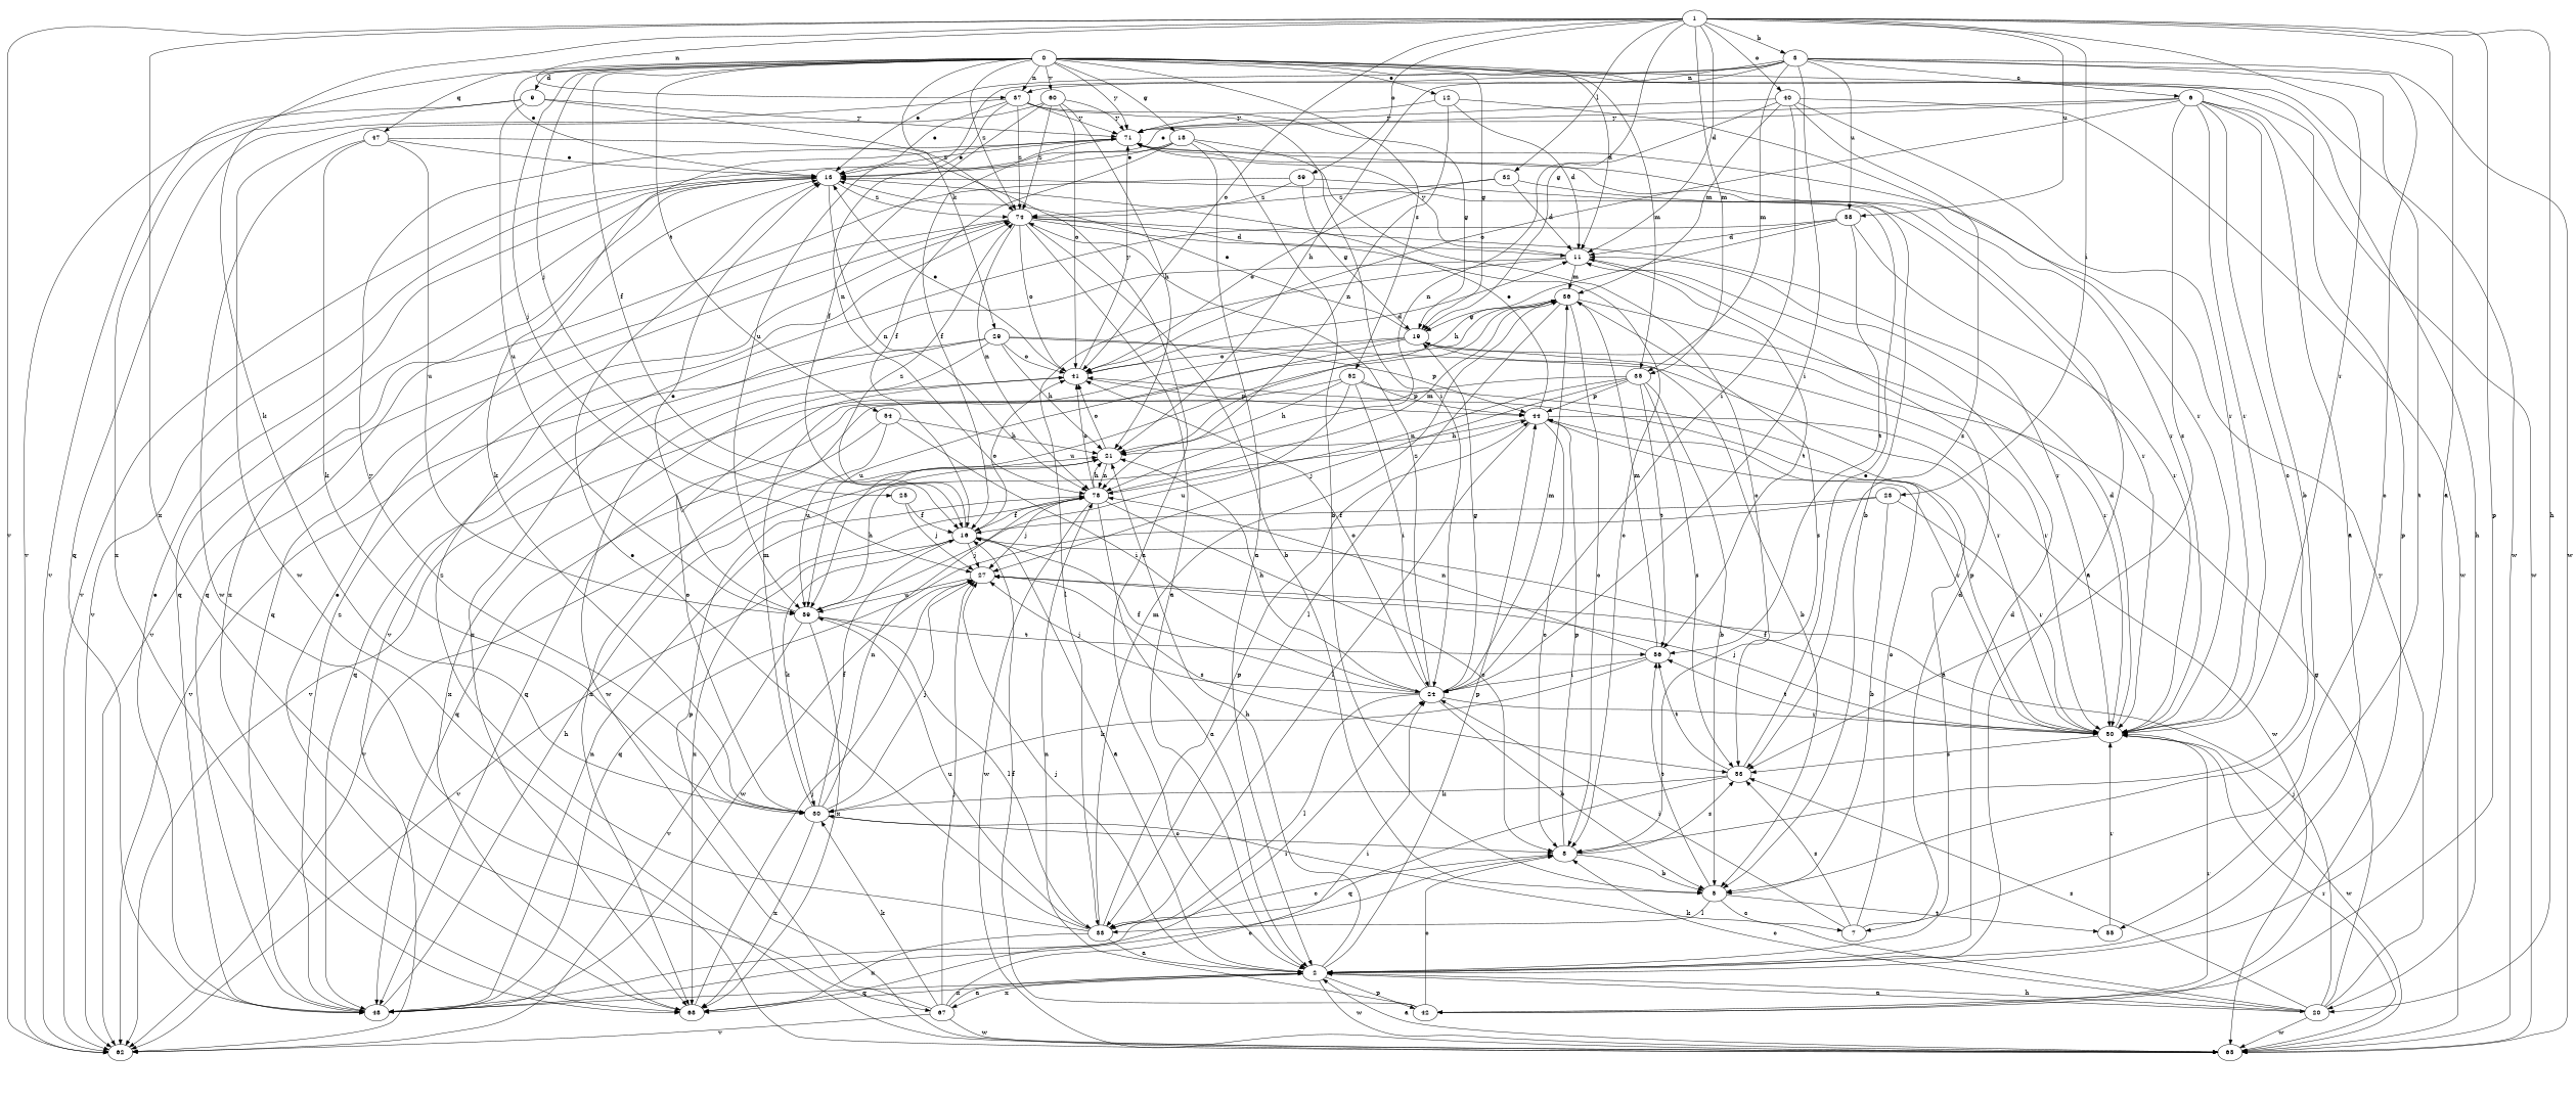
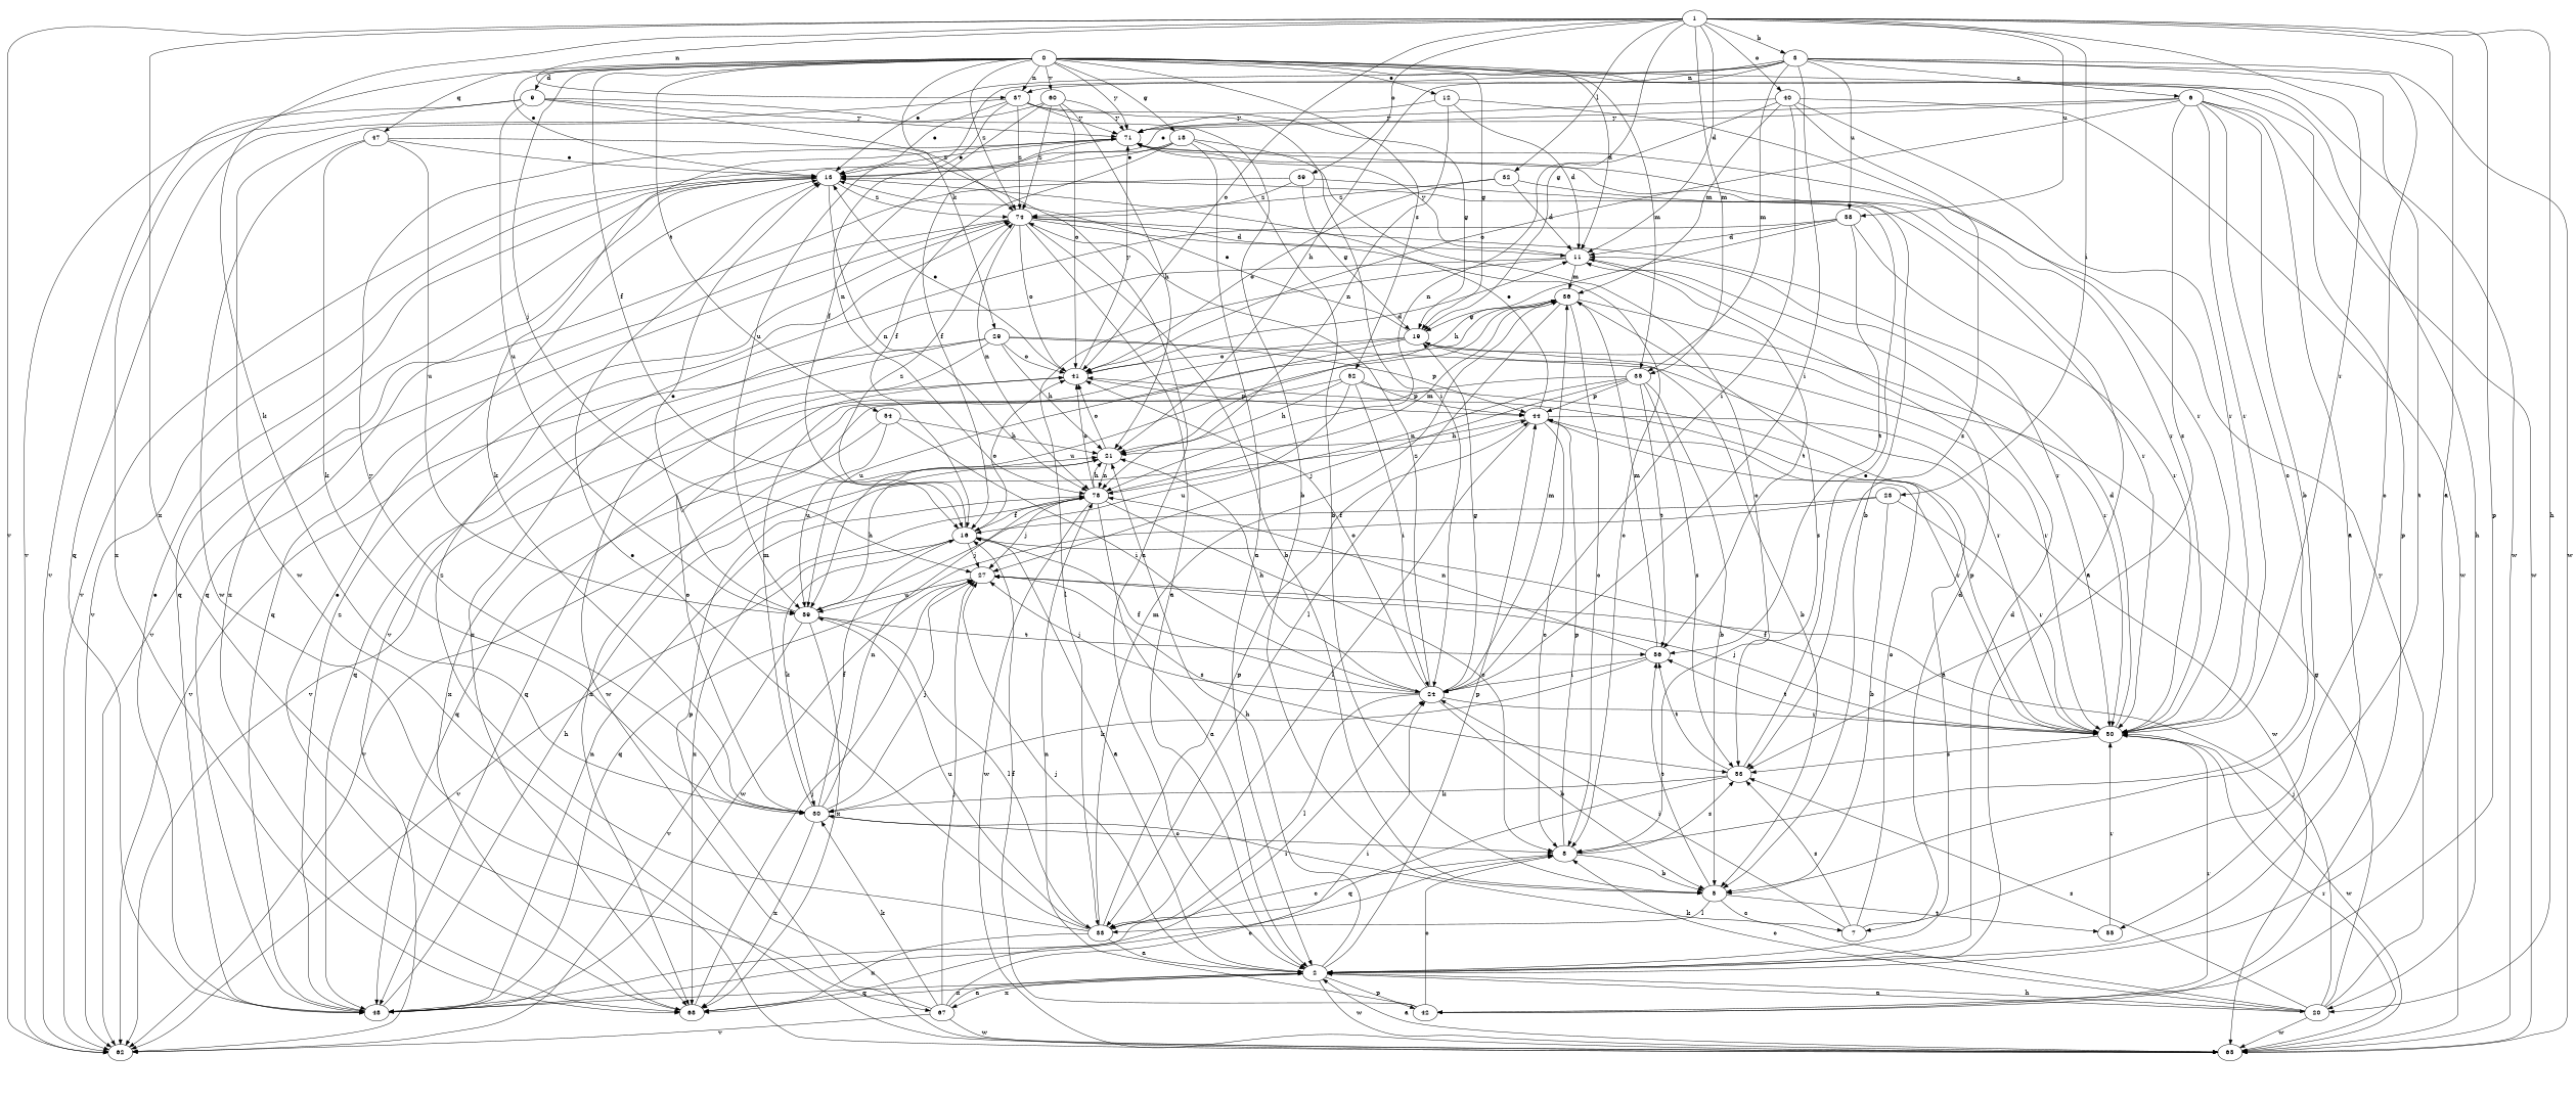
  strict digraph {
    0
    9
    11
    12
    13
    16
    18
    19
    20
-   25
    27
    29
    35
    37
    42
    47
    52
    54
    60
    62
    65
    71
    74
    68
    59
    5
    33
    56
    36
    50
    n31 [label=78]
    48
    2
    30
    41
    8
    53
    21
    44
    24
    1
    3
    23
    32
    39
    40
    58
    67
    6
    7
    55
    0 -> 9 [label=d]
    0 -> 11 [label=d]
    0 -> 12 [label=e]
    0 -> 13 [label=e]
    0 -> 16 [label=f]
    0 -> 18 [label=g]
    0 -> 19 [label=g]
    0 -> 20 [label=h]
-   0 -> 25 [label=j]
    0 -> 27 [label=j]
    0 -> 29 [label=k]
    0 -> 35 [label=m]
    0 -> 37 [label=n]
    0 -> 42 [label=p]
    0 -> 47 [label=q]
    0 -> 52 [label=s]
    0 -> 54 [label=t]
    0 -> 60 [label=v]
    0 -> 62 [label=v]
    0 -> 65 [label=w]
    0 -> 71 [label=y]
    0 -> 74 [label=z]
    9 -> 62 [label=v]
    9 -> 71 [label=y]
    9 -> 74 [label=z]
    9 -> 68 [label=x]
    9 -> 59 [label=u]
+   9 -> 5 [label=b]
    11 -> 71 [label=y]
    11 -> 68 [label=x]
    11 -> 33 [label=l]
    11 -> 56 [label=t]
    11 -> 36 [label=m]
    12 -> 11 [label=d]
    12 -> 71 [label=y]
    12 -> 50 [label=r]
    12 -> n31 [label=n]
    13 -> 62 [label=v]
    13 -> 74 [label=z]
    13 -> 68 [label=x]
    13 -> n31 [label=n]
    13 -> 48 [label=q]
    16 -> 27 [label=j]
    16 -> 62 [label=v]
    16 -> 74 [label=z]
    16 -> 2 [label=a]
    16 -> 30 [label=k]
    16 -> 41 [label=o]
    18 -> 13 [label=e]
    18 -> 16 [label=f]
    18 -> 62 [label=v]
    18 -> 5 [label=b]
    18 -> 2 [label=a]
    18 -> 8 [label=c]
    19 -> 13 [label=e]
    19 -> 62 [label=v]
    19 -> 59 [label=u]
    19 -> 5 [label=b]
    19 -> 50 [label=r]
    19 -> 41 [label=o]
    20 -> 19 [label=g]
    20 -> 27 [label=j]
    20 -> 65 [label=w]
    20 -> 71 [label=y]
    20 -> 2 [label=a]
    20 -> 30 [label=k]
    20 -> 8 [label=c]
    20 -> 53 [label=s]
-   25 -> 16 [label=f]
-   25 -> 27 [label=j]
    27 -> 59 [label=u]
    27 -> 53 [label=s]
    29 -> 62 [label=v]
    29 -> 65 [label=w]
    29 -> 50 [label=r]
    29 -> 48 [label=q]
    29 -> 41 [label=o]
    29 -> 21 [label=h]
    29 -> 44 [label=p]
    35 -> 27 [label=j]
    35 -> 68 [label=x]
    35 -> 5 [label=b]
    35 -> 56 [label=t]
    35 -> n31 [label=n]
    35 -> 53 [label=s]
    35 -> 44 [label=p]
    37 -> 13 [label=e]
    37 -> 19 [label=g]
    37 -> 71 [label=y]
    37 -> 74 [label=z]
    37 -> n31 [label=n]
    37 -> 48 [label=q]
    37 -> 24 [label=i]
    42 -> 16 [label=f]
    42 -> 50 [label=r]
    42 -> n31 [label=n]
    42 -> 8 [label=c]
    47 -> 13 [label=e]
    47 -> 65 [label=w]
    47 -> 59 [label=u]
    47 -> 2 [label=a]
    47 -> 30 [label=k]
    52 -> 59 [label=u]
    52 -> 48 [label=q]
    52 -> 2 [label=a]
    52 -> 21 [label=h]
    52 -> 44 [label=p]
    52 -> 24 [label=i]
    54 -> 59 [label=u]
    54 -> 48 [label=q]
    54 -> 21 [label=h]
    54 -> 24 [label=i]
    60 -> 16 [label=f]
    60 -> 65 [label=w]
    60 -> 71 [label=y]
    60 -> 74 [label=z]
    60 -> 41 [label=o]
    60 -> 21 [label=h]
    65 -> 50 [label=r]
    65 -> 2 [label=a]
    71 -> 13 [label=e]
    71 -> 16 [label=f]
    71 -> 5 [label=b]
    71 -> 50 [label=r]
    71 -> 30 [label=k]
    74 -> 11 [label=d]
    74 -> 62 [label=v]
    74 -> 5 [label=b]
    74 -> 50 [label=r]
    74 -> n31 [label=n]
    74 -> 48 [label=q]
    74 -> 2 [label=a]
    74 -> 41 [label=o]
    74 -> 8 [label=c]
    68 -> 13 [label=e]
    68 -> 27 [label=j]
    68 -> 24 [label=i]
    59 -> 13 [label=e]
    59 -> 62 [label=v]
    59 -> 68 [label=x]
    59 -> 33 [label=l]
    59 -> 56 [label=t]
    59 -> 21 [label=h]
    5 -> 33 [label=l]
    5 -> 56 [label=t]
    5 -> 7 [label=c]
    5 -> 55 [label=t]
    33 -> 13 [label=e]
    33 -> 74 [label=z]
    33 -> 68 [label=x]
    33 -> 59 [label=u]
    33 -> 36 [label=m]
    33 -> 2 [label=a]
    33 -> 8 [label=c]
    33 -> 44 [label=p]
    56 -> 36 [label=m]
    56 -> n31 [label=n]
    56 -> 30 [label=k]
    56 -> 24 [label=i]
    36 -> 19 [label=g]
    36 -> 59 [label=u]
    36 -> 33 [label=l]
    36 -> 50 [label=r]
    36 -> 8 [label=c]
    36 -> 53 [label=s]
    50 -> 11 [label=d]
    50 -> 16 [label=f]
    50 -> 27 [label=j]
    50 -> 65 [label=w]
    50 -> 56 [label=t]
    50 -> 53 [label=s]
    50 -> 44 [label=p]
    n31 -> 16 [label=f]
    n31 -> 27 [label=j]
    n31 -> 65 [label=w]
    n31 -> 68 [label=x]
    n31 -> 36 [label=m]
    n31 -> 2 [label=a]
    n31 -> 41 [label=o]
    n31 -> 8 [label=c]
    n31 -> 21 [label=h]
    48 -> 13 [label=e]
    48 -> 27 [label=w]
    48 -> 74 [label=z]
    48 -> n31 [label=n]
    48 -> 8 [label=c]
    48 -> 21 [label=h]
    2 -> 11 [label=d]
    2 -> 20 [label=h]
    2 -> 27 [label=j]
    2 -> 42 [label=p]
    2 -> 65 [label=w]
    2 -> 68 [label=x]
    2 -> 48 [label=q]
    2 -> 21 [label=h]
    2 -> 44 [label=p]
    2 -> 67 [label=x]
    30 -> 16 [label=f]
    30 -> 27 [label=j]
    30 -> 71 [label=y]
    30 -> 68 [label=x]
    30 -> 36 [label=m]
    30 -> n31 [label=n]
    30 -> 41 [label=o]
    30 -> 8 [label=c]
    41 -> 11 [label=d]
    41 -> 13 [label=e]
    41 -> 71 [label=y]
    41 -> 68 [label=x]
    41 -> 44 [label=p]
    8 -> 5 [label=b]
    8 -> 53 [label=s]
    8 -> 44 [label=p]
    53 -> 13 [label=e]
    53 -> 56 [label=t]
    53 -> 48 [label=q]
    53 -> 30 [label=k]
    21 -> 62 [label=v]
    21 -> n31 [label=n]
    21 -> 41 [label=o]
    44 -> 13 [label=e]
    44 -> 65 [label=w]
    44 -> 33 [label=l]
    44 -> 50 [label=r]
    44 -> 8 [label=c]
    44 -> 21 [label=h]
    24 -> 16 [label=f]
    24 -> 19 [label=g]
    24 -> 27 [label=j]
    24 -> 74 [label=z]
    24 -> 5 [label=b]
    24 -> 33 [label=l]
    24 -> 36 [label=m]
    24 -> 50 [label=r]
    24 -> 41 [label=o]
    24 -> 21 [label=h]
    1 -> 11 [label=d]
    1 -> 19 [label=g]
    1 -> 20 [label=h]
    1 -> 35 [label=m]
    1 -> 37 [label=n]
    1 -> 42 [label=p]
    1 -> 62 [label=v]
    1 -> 50 [label=r]
    1 -> 2 [label=a]
    1 -> 30 [label=k]
    1 -> 41 [label=o]
    1 -> 3 [label=b]
    1 -> 23 [label=i]
    1 -> 32 [label=l]
    1 -> 39 [label=o]
    1 -> 40 [label=o]
    1 -> 58 [label=u]
    1 -> 67 [label=x]
    3 -> 13 [label=e]
    3 -> 35 [label=m]
    3 -> 37 [label=n]
    3 -> 65 [label=w]
    3 -> 59 [label=u]
    3 -> 21 [label=h]
    3 -> 24 [label=i]
    3 -> 58 [label=u]
    3 -> 6 [label=c]
    3 -> 7 [label=c]
    3 -> 55 [label=t]
    23 -> 16 [label=f]
    23 -> 5 [label=b]
    23 -> 50 [label=r]
    23 -> 48 [label=q]
    32 -> 11 [label=d]
    32 -> 74 [label=z]
    32 -> 2 [label=a]
    32 -> 41 [label=o]
    39 -> 19 [label=g]
    39 -> 74 [label=z]
    39 -> 50 [label=r]
    39 -> 48 [label=q]
    40 -> 65 [label=w]
    40 -> 71 [label=y]
    40 -> 36 [label=m]
    40 -> 50 [label=r]
    40 -> n31 [label=n]
    40 -> 53 [label=s]
    40 -> 24 [label=i]
    58 -> 11 [label=d]
    58 -> 62 [label=v]
    58 -> 56 [label=t]
    58 -> 50 [label=r]
    58 -> 21 [label=h]
    67 -> 27 [label=j]
    67 -> 62 [label=v]
    67 -> 65 [label=w]
    67 -> 2 [label=a]
    67 -> 30 [label=k]
    67 -> 44 [label=p]
    67 -> 24 [label=i]
    6 -> 13 [label=e]
    6 -> 65 [label=w]
    6 -> 71 [label=y]
    6 -> 5 [label=b]
    6 -> 50 [label=r]
    6 -> 2 [label=a]
    6 -> 41 [label=o]
    6 -> 8 [label=c]
    6 -> 53 [label=s]
    7 -> 11 [label=d]
    7 -> 41 [label=o]
    7 -> 53 [label=s]
    7 -> 24 [label=i]
    55 -> 50 [label=r]
  }
